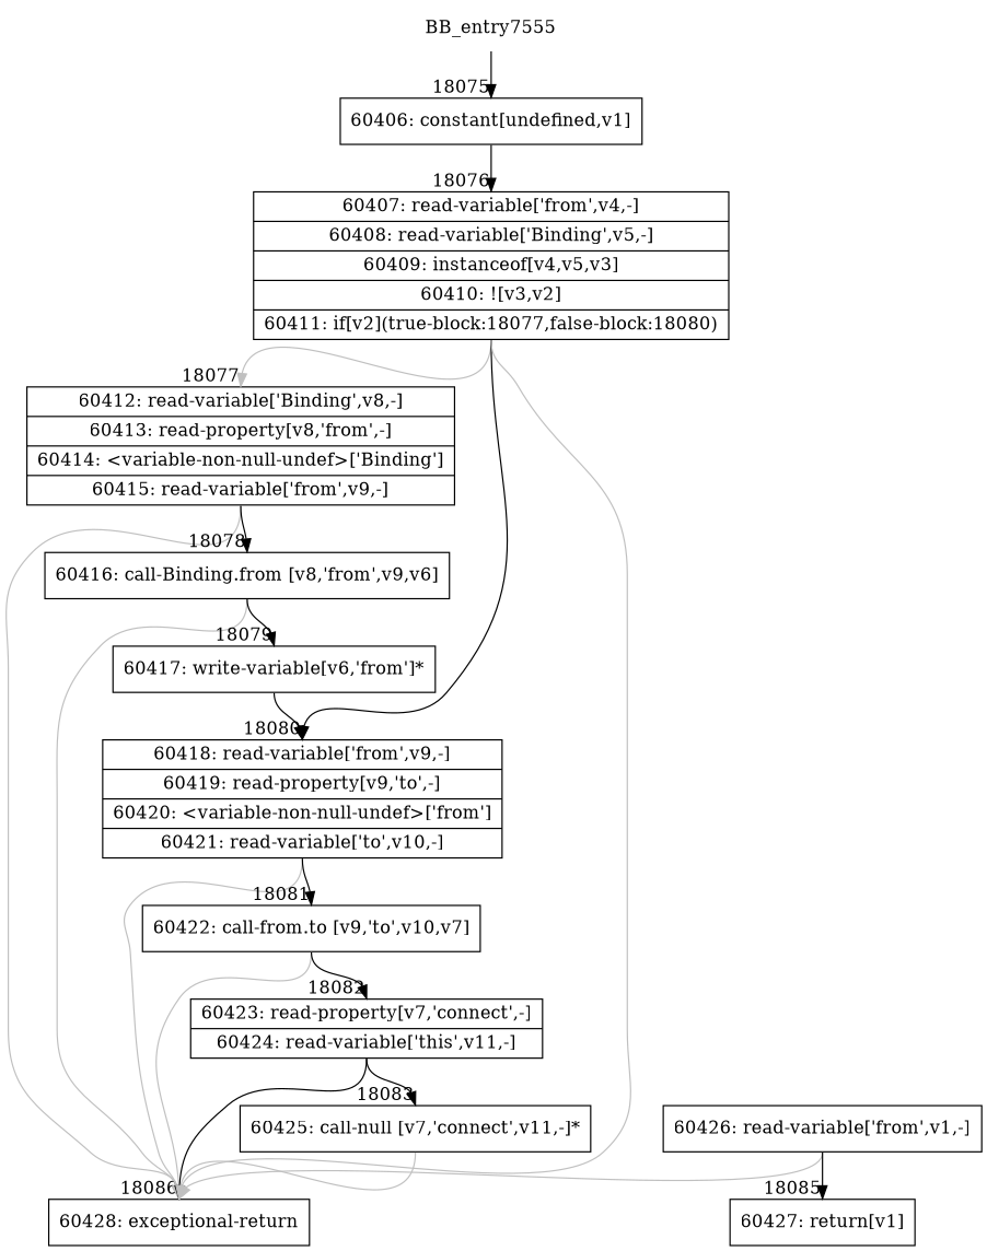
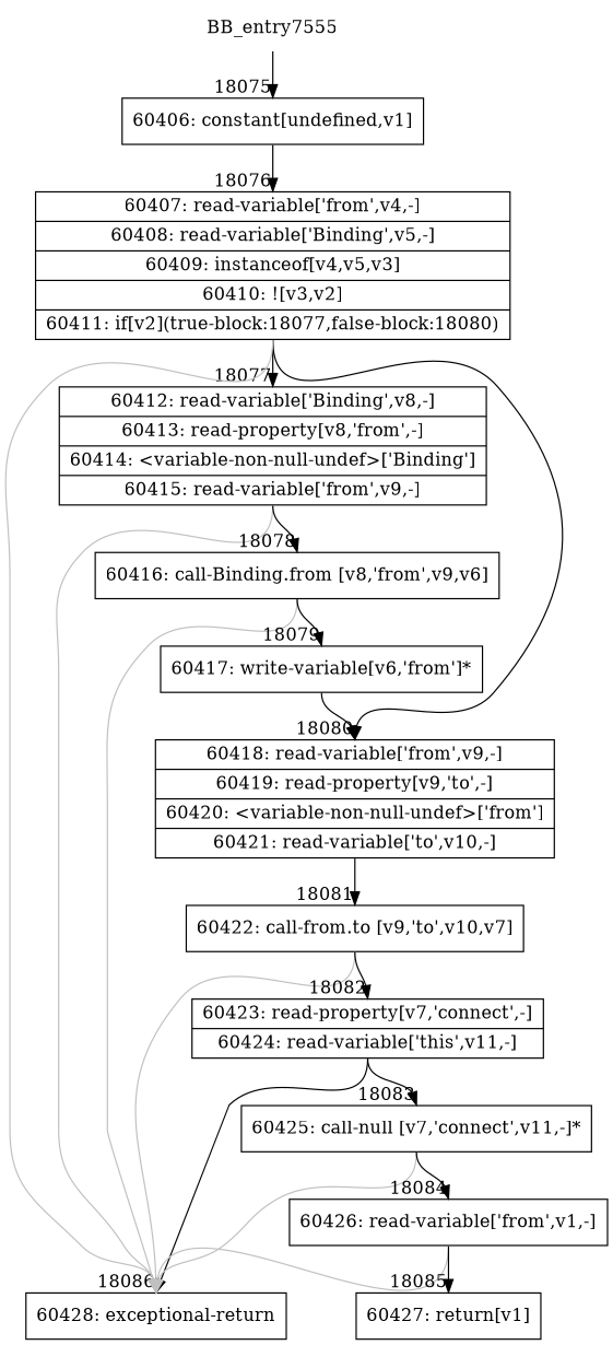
  digraph {
    rankdir=TD
    node [shape=record]
    edge [headport=n tailport=s]
    n1 [label=BB_entry7555 shape=none]
    n2 [label="{60406: constant[undefined,v1]}"]
    n3 [label="{60407: read-variable['from',v4,-]|60408: read-variable['Binding',v5,-]|60409: instanceof[v4,v5,v3]|60410: ![v3,v2]|60411: if[v2](true-block:18077,false-block:18080)}"]
    n4 [label="{60412: read-variable['Binding',v8,-]|60413: read-property[v8,'from',-]|60414: \<variable-non-null-undef\>['Binding']|60415: read-variable['from',v9,-]}"]
    n5 [label="{60418: read-variable['from',v9,-]|60419: read-property[v9,'to',-]|60420: \<variable-non-null-undef\>['from']|60421: read-variable['to',v10,-]}"]
    n6 [label="{60428: exceptional-return}"]
    n7 [label="{60416: call-Binding.from [v8,'from',v9,v6]}"]
    n8 [label="{60422: call-from.to [v9,'to',v10,v7]}"]
    n9 [label="{60417: write-variable[v6,'from']*}"]
    n10 [label="{60423: read-property[v7,'connect',-]|60424: read-variable['this',v11,-]}"]
    n11 [label="{60425: call-null [v7,'connect',v11,-]*}"]
    n12 [label="{60426: read-variable['from',v1,-]}"]
    n13 [label="{60427: return[v1]}"]
    n1 -> n2 [headlabel="    18075"]
    n2 -> n3 [headlabel="      18076"]
-   n3 -> n4 [headlabel="      18077" color=gray]
+   n3 -> n4 [headlabel="      18077"]
    n3 -> n5 [headlabel="      18080"]
    n3 -> n6 [color=gray headlabel="      18086"]
    n4 -> n6 [color=gray]
    n4 -> n7 [headlabel="      18078"]
-   n5 -> n6 [color=gray]
    n5 -> n8 [headlabel="      18081"]
    n7 -> n6 [color=gray]
    n7 -> n9 [headlabel="      18079"]
    n8 -> n6 [color=gray]
    n8 -> n10 [headlabel="      18082"]
    n9 -> n5
    n10 -> n6 [color=black]
    n10 -> n11 [headlabel="      18083"]
    n11 -> n6 [color=gray]
+   n11 -> n12 [headlabel="      18084"]
    n12 -> n6 [color=gray]
    n12 -> n13 [headlabel="      18085"]
  }
